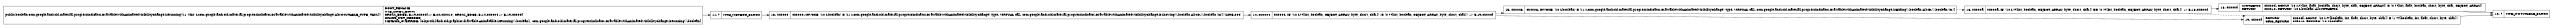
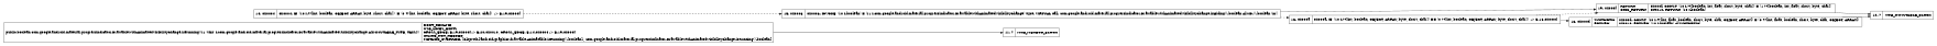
  digraph {
    rankdir=LR
    node [shape=record]
    n1 [label="{11\:\ ?|MTH_METHOD_BLOCK\l}"]
-   n2 [label="{13\:\ 0x0000|0x0000: INVOKE  (r0 I:boolean) = (r1 I:com.google.android.material.progressindicator.DrawableWithAnimatedVisibilityChange) type: VIRTUAL call: com.google.android.material.progressindicator.DrawableWithAnimatedVisibilityChange.isShowing():boolean A[MD:():boolean (m)] (LINE:204)\l}"]
    n3 [label="{14\:\ 0x0004|0x0004: IF  (r0 I:??[int, boolean, OBJECT, ARRAY, byte, short, char]) != (0 ??[int, boolean, OBJECT, ARRAY, byte, short, char])  \-\> B:19:0x000f \l}"]
    n4 [label="{15\:\ 0x0006|0x0006: INVOKE  (r0 I:boolean) = (r1 I:com.google.android.material.progressindicator.DrawableWithAnimatedVisibilityChange) type: VIRTUAL call: com.google.android.material.progressindicator.DrawableWithAnimatedVisibilityChange.isHiding():boolean A[MD:():boolean (m)]\l}"]
    n5 [label="{19\:\ 0x000f|RETURN\lORIG_RETURN\l|0x000f: CONST  (r0 I:??[boolean, int, float, short, byte, char]) = (1 ??[boolean, int, float, short, byte, char]) \l0x9010: RETURN  (r0 I:boolean) \l}"]
    n6 [label="{16\:\ 0x000a|0x000a: IF  (r0 I:??[int, boolean, OBJECT, ARRAY, byte, short, char]) == (0 ??[int, boolean, OBJECT, ARRAY, byte, short, char])  \-\> B:18:0x000d \l}"]
    n7 [label="{12\:\ ?|MTH_IMMUTABLE_BLOCK\l}"]
    n8 [label="{18\:\ 0x000d|SYNTHETIC\lRETURN\l|0x000d: CONST  (r0 I:??[int, float, boolean, short, byte, char, OBJECT, ARRAY]) = (0 ??[int, float, boolean, short, byte, char, OBJECT, ARRAY]) \l0x0010: RETURN  (r0 I:boolean) A[SYNTHETIC]\l}"]
    n9 [label="{public boolean com.google.android.material.progressindicator.DrawableWithAnimatedVisibilityChange.isRunning((r1 'this' I:com.google.android.material.progressindicator.DrawableWithAnimatedVisibilityChange A[IMMUTABLE_TYPE, THIS]))  | DONT_RENAME\lUSE_LINES_HINTS\lCROSS_EDGE: B:19:0x000f \-\> B:20:0x0010, CROSS_EDGE: B:14:0x0004 \-\> B:19:0x000f\lINLINE_NOT_NEEDED\lMETHOD_OVERRIDE: [ClspMth\{android.graphics.drawable.Animatable.isRunning():boolean\}, com.google.android.material.progressindicator.DrawableWithAnimatedVisibilityChange.isRunning():boolean]\l}"]
-   n1 -> n2
-   n2 -> n3
    n3 -> n4 [style=dashed]
-   n3 -> n5
+   n4 -> n5
    n4 -> n6 [style=dashed]
    n5 -> n7
    n6 -> n5 [style=dashed]
    n6 -> n8
    n8 -> n7
    n9 -> n1
  }
